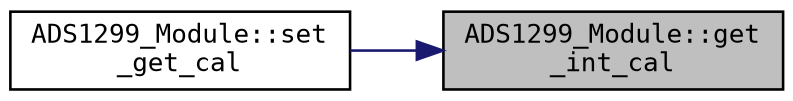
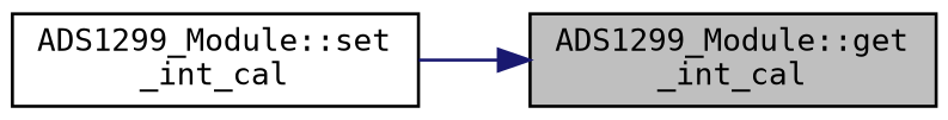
  digraph {
    rankdir=RL
    fontname="DejaVu Sans Mono"
    node [color=black fontname="DejaVu Sans Mono" fontsize=10 shape=record style=filled]
    n1 [fillcolor=grey75 fontcolor=black height=0.2 label="ADS1299_Module::get\l_int_cal" width=0.4]
-   n2 [fillcolor=white height=0.2 label="ADS1299_Module::set\l_get_cal" width=0.4]
+   n2 [fillcolor=white height=0.2 label="ADS1299_Module::set\l_int_cal" width=0.4]
    n1 -> n2 [color=midnightblue dir=back fontname="DejaVu Sans Mono" fontsize=10 labelfontname=Helvetica labelfontsize=10 style=solid]
  }
